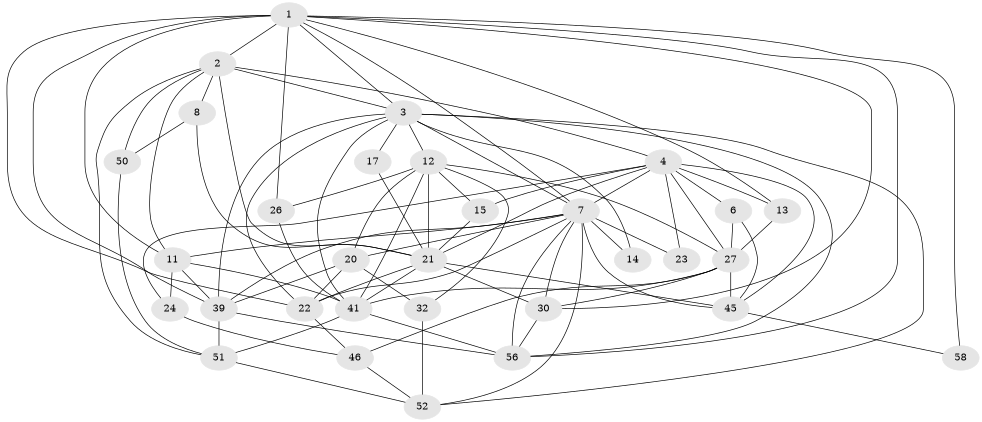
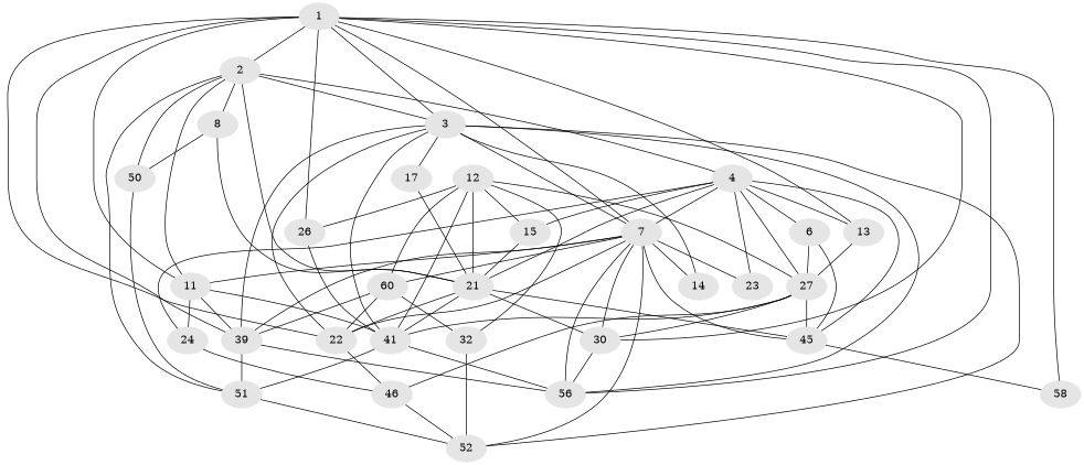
  graph {
    node [color=gray90 style=filled]
    1 [super="+5+37"]
    2 [super="+62+73"]
    3 [super="+38+19"]
    7 [super="+77+42+82+10"]
    11 [super="+76+40+29"]
    13 [super="+47"]
    22 [super="+78"]
    26
    30 [super="+61"]
    39 [super="+57"]
    56 [super="+59"]
    58
    4 [super="+70"]
    8
    21 [super="+25+60+33"]
    50
    51 [super="+72+63"]
    12 [super="+80+43+71"]
    14
    17
    41 [super="+54+67"]
    52
    23
    45 [super="+68"]
-   20 [super="+65"]
+   20 [super="+65" label=60]
    24 [super="+34"]
    27 [super="+66+36+28"]
    46 [super="+48"]
    6
    15
    32 [super="+64"]
    1 -- 2 [weight=2]
    1 -- 3
    1 -- 7
    1 -- 11
    1 -- 13
    1 -- 22
    1 -- 26 [weight=2]
    1 -- 30
    1 -- 39
    1 -- 56
    1 -- 58
    2 -- 3
    2 -- 11
    2 -- 4
    2 -- 8
    2 -- 21
    2 -- 50 [weight=2]
    2 -- 51
    3 -- 7 [weight=2]
    3 -- 22
    3 -- 39
    3 -- 56
-   3 -- 12 [weight=2]
    3 -- 14 [weight=2]
    3 -- 17
    3 -- 41 [weight=3]
    3 -- 52
    7 -- 11
    7 -- 22
    7 -- 30
    7 -- 39
    7 -- 56
    7 -- 14
    7 -- 52
    7 -- 23
    7 -- 45 [weight=2]
    7 -- 20 [weight=2]
    11 -- 39 [weight=2]
    11 -- 41 [weight=2]
    11 -- 24
    13 -- 27 [weight=2]
    22 -- 46
    26 -- 41
    30 -- 56
    39 -- 56
    39 -- 51
    4 -- 7
    4 -- 13
    4 -- 21
    4 -- 23
    4 -- 45
    4 -- 24
    4 -- 27
    4 -- 6
    4 -- 15
    8 -- 21
    8 -- 50
    21 -- 22
    21 -- 30
    21 -- 41
    21 -- 45
    50 -- 51
    51 -- 52
    12 -- 26
    12 -- 21
    12 -- 41
    12 -- 20
    12 -- 27 [weight=2]
    12 -- 15
    12 -- 32
    17 -- 21
    41 -- 56
    41 -- 51
    45 -- 58
    20 -- 22 [weight=2]
    20 -- 39
    20 -- 32
    24 -- 46
    27 -- 30
    27 -- 41
    27 -- 45 [weight=2]
    27 -- 46
    46 -- 52
    6 -- 45
    6 -- 27
    15 -- 21
    32 -- 52
  }
